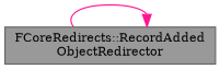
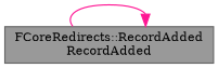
  digraph {
    rankdir=LR
    fontname="DejaVu Serif"
-   n1 [color=gray40 fillcolor=grey60 fontcolor=black fontname="DejaVu Serif" fontsize=10 height=0.2 label="FCoreRedirects::RecordAdded\lObjectRedirector" shape=box style=filled width=0.4]
+   n1 [color=gray40 fillcolor=grey60 fontcolor=black fontname="DejaVu Serif" fontsize=10 height=0.2 label="FCoreRedirects::RecordAdded\lRecordAdded" shape=box style=filled width=0.4]
    n1 -> n1 [color=deeppink fontname="DejaVu Serif" fontsize=10 labelfontname=Helvetica labelfontsize=10 style=solid]
  }
